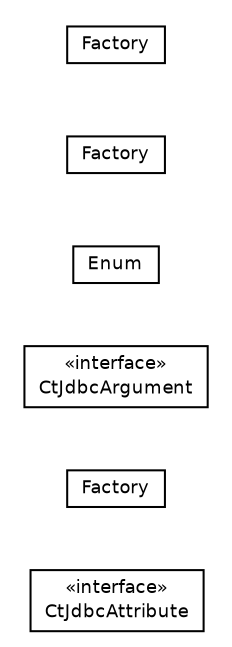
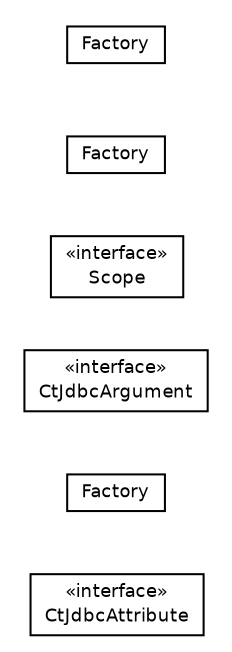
  digraph {
    rankdir=LR
    node [fontcolor=black fontname=Helvetica fontsize=9.0 shape=plaintext]
    n1 [label=<<table border="0" cellborder="1" cellspacing="0" cellpadding="2" port="p" href="./CtJdbcAttribute.html"> 		<tr><td><table border="0" cellspacing="0" cellpadding="1"> 			<tr><td> &laquo;interface&raquo; </td></tr> 			<tr><td> CtJdbcAttribute </td></tr> 		</table></td></tr> 		</table>>]
    n2 [label=<<table border="0" cellborder="1" cellspacing="0" cellpadding="2" port="p" href="./CtJdbcAttribute.Factory.html"> 		<tr><td><table border="0" cellspacing="0" cellpadding="1"> 			<tr><td> Factory </td></tr> 		</table></td></tr> 		</table>>]
    n3 [label=<<table border="0" cellborder="1" cellspacing="0" cellpadding="2" port="p" href="./CtJdbcArgument.html"> 		<tr><td><table border="0" cellspacing="0" cellpadding="1"> 			<tr><td> &laquo;interface&raquo; </td></tr> 			<tr><td> CtJdbcArgument </td></tr> 		</table></td></tr> 		</table>>]
-   n5 [label=<<table border="0" cellborder="1" cellspacing="0" cellpadding="2" port="p" href="./CtJdbcArgument.Scope.Enum.html"> 		<tr><td><table border="0" cellspacing="0" cellpadding="1"> 			<tr><td> Enum </td></tr> 		</table></td></tr> 		</table>>]
+   n4 [label=<<table border="0" cellborder="1" cellspacing="0" cellpadding="2" port="p" href="./CtJdbcArgument.Scope.html"> 		<tr><td><table border="0" cellspacing="0" cellpadding="1"> 			<tr><td> &laquo;interface&raquo; </td></tr> 			<tr><td> Scope </td></tr> 		</table></td></tr> 		</table>>]
    n6 [label=<<table border="0" cellborder="1" cellspacing="0" cellpadding="2" port="p" href="./CtJdbcArgument.Scope.Factory.html"> 		<tr><td><table border="0" cellspacing="0" cellpadding="1"> 			<tr><td> Factory </td></tr> 		</table></td></tr> 		</table>>]
    n7 [label=<<table border="0" cellborder="1" cellspacing="0" cellpadding="2" port="p" href="./CtJdbcArgument.Factory.html"> 		<tr><td><table border="0" cellspacing="0" cellpadding="1"> 			<tr><td> Factory </td></tr> 		</table></td></tr> 		</table>>]
  }
